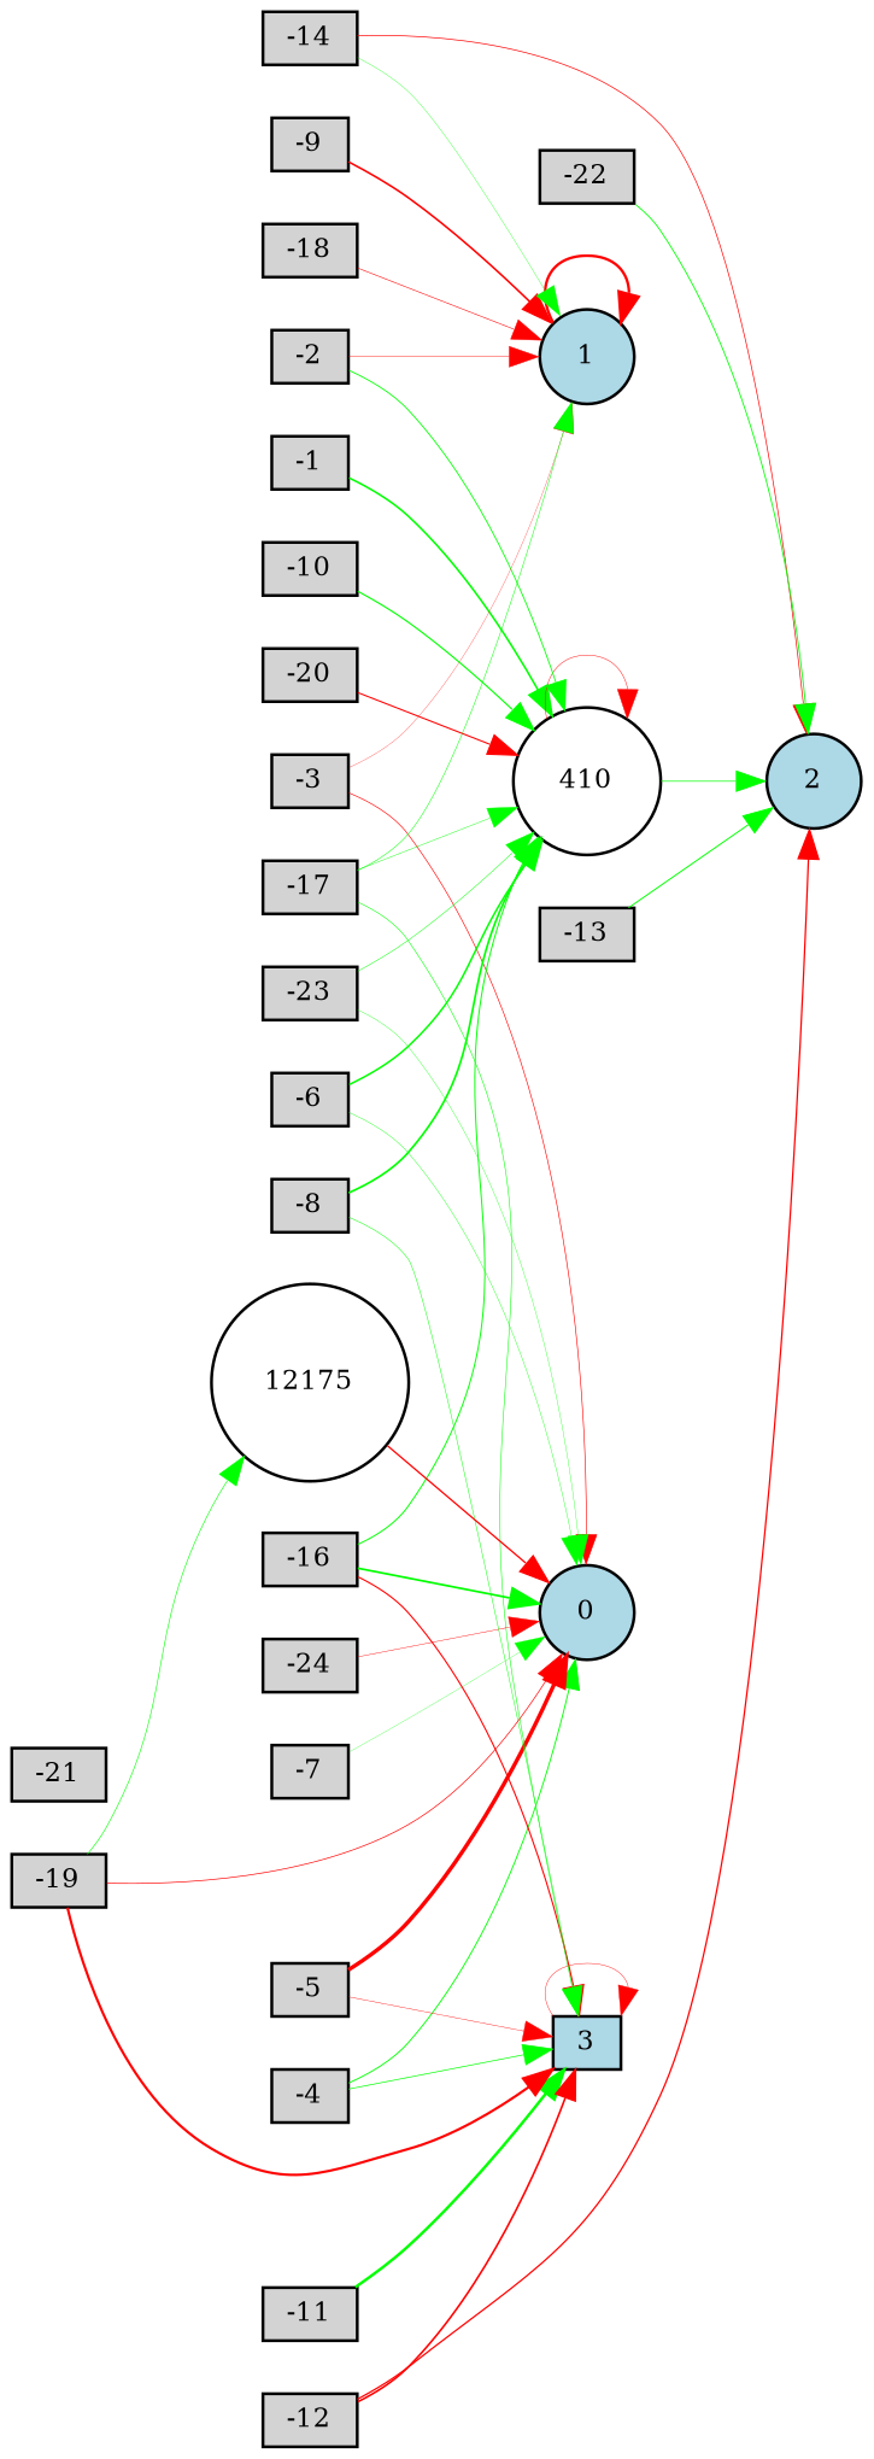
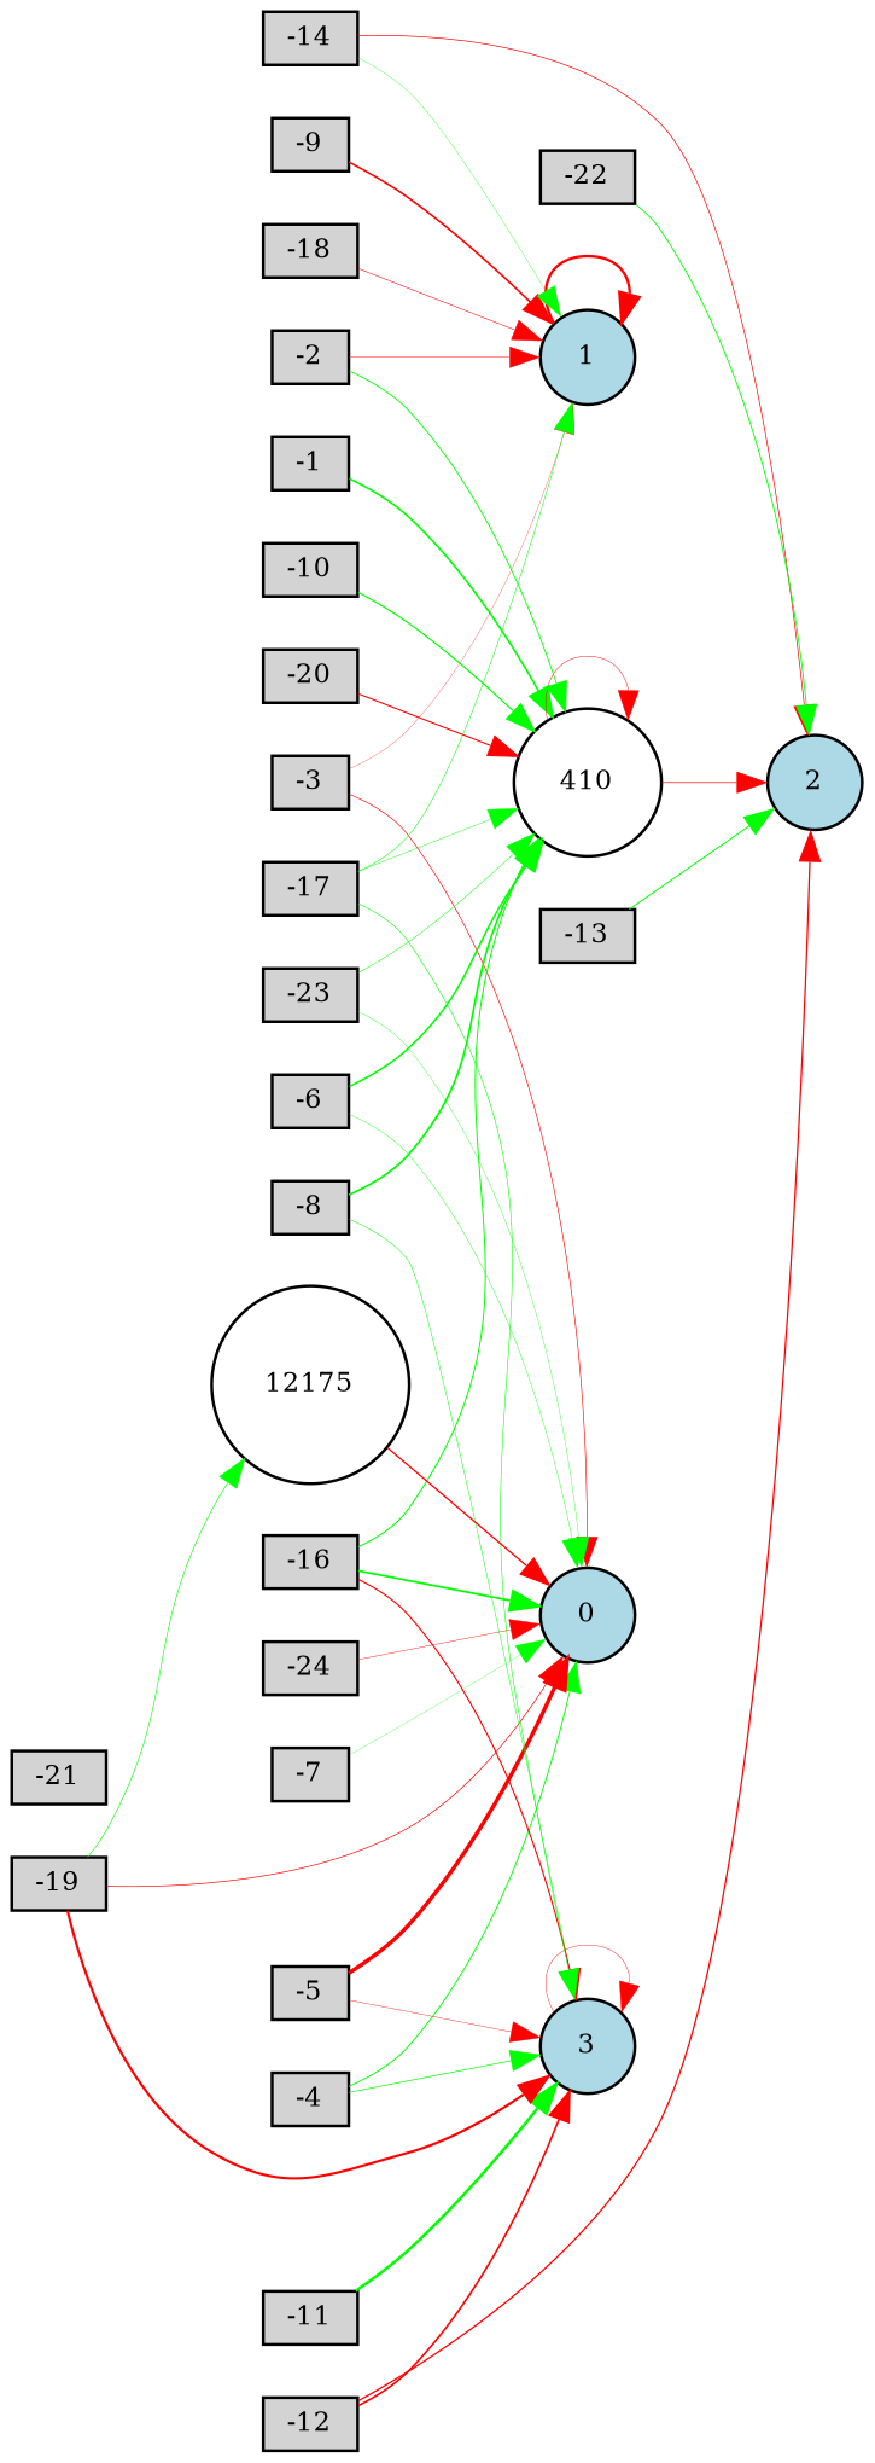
  digraph {
    rankdir=LR
    node [fillcolor=lightgray fontsize=9 shape=box style=filled]
    edge [color=green style=solid]
    -1 [height=0.2 width=0.2]
    410 [fillcolor=white height=0.2 shape=circle width=0.2]
    2 [fillcolor=lightblue height=0.2 shape=circle width=0.2]
    -2 [height=0.2 width=0.2]
    1 [fillcolor=lightblue height=0.2 shape=circle width=0.2]
    -3 [height=0.2 width=0.2]
    0 [fillcolor=lightblue height=0.2 shape=circle width=0.2]
    -4 [height=0.2 width=0.2]
-   3 [fillcolor=lightblue height=0.2 width=0.2]
+   3 [fillcolor=lightblue height=0.2 shape=circle width=0.2]
    -5 [height=0.2 width=0.2]
    -6 [height=0.2 width=0.2]
    -7 [height=0.2 width=0.2]
    -8 [height=0.2 width=0.2]
    -9 [height=0.2 width=0.2]
    -10 [height=0.2 width=0.2]
    -11 [height=0.2 width=0.2]
    -12 [height=0.2 width=0.2]
    -13 [height=0.2 width=0.2]
    -14 [height=0.2 width=0.2]
    -16 [height=0.2 width=0.2]
    -17 [height=0.2 width=0.2]
    -18 [height=0.2 width=0.2]
    -19 [height=0.2 width=0.2]
    12175 [fillcolor=white height=0.2 shape=circle width=0.2]
    -20 [height=0.2 width=0.2]
    -21 [height=0.2 width=0.2]
    -22 [height=0.2 width=0.2]
    -23 [height=0.2 width=0.2]
    -24 [height=0.2 width=0.2]
    -1 -> 410 [penwidth=0.6182724158974191]
    410 -> 410 [color=red penwidth=0.17678483714555876]
-   410 -> 2 [penwidth=0.2718327607066238]
+   410 -> 2 [color=red penwidth=0.2718327607066238]
    -2 -> 410 [penwidth=0.32988038554795024]
    -2 -> 1 [color=red penwidth=0.16810781350618215]
    1 -> 1 [color=red penwidth=0.9170544684028018]
    -3 -> 1 [color=red penwidth=0.10566862384923673]
    -3 -> 0 [color=red penwidth=0.24733765941556682]
    -4 -> 0 [penwidth=0.3555333111548562]
    -4 -> 3 [penwidth=0.27498223476919714]
    3 -> 3 [color=red penwidth=0.15989235076819286]
    -5 -> 0 [color=red penwidth=1.3384633349929405]
    -5 -> 3 [color=red penwidth=0.15210837003390315]
    -6 -> 410 [penwidth=0.5935708768339888]
    -6 -> 0 [penwidth=0.14989348849119044]
    -7 -> 0 [penwidth=0.10616587574730187]
    -8 -> 410 [penwidth=0.6647393583819816]
    -8 -> 3 [penwidth=0.18927811254940058]
    -9 -> 1 [color=red penwidth=0.6237273615473539]
    -10 -> 410 [penwidth=0.44442650248013227]
    -11 -> 3 [penwidth=0.959718182451225]
    -12 -> 2 [color=red penwidth=0.49804907754858396]
    -12 -> 3 [color=red penwidth=0.6362170194128218]
    -13 -> 2 [penwidth=0.37893399842293685]
    -14 -> 2 [color=red penwidth=0.2743420279270997]
    -14 -> 1 [penwidth=0.12770857726615484]
    -16 -> 410 [penwidth=0.3853553184148818]
    -16 -> 0 [penwidth=0.6796431583535203]
    -16 -> 3 [color=red penwidth=0.4331567993480556]
    -17 -> 410 [penwidth=0.16463059323000917]
    -17 -> 1 [penwidth=0.19740032351434533]
    -17 -> 3 [penwidth=0.2187432042395402]
    -18 -> 1 [color=red penwidth=0.216251878770654]
    -19 -> 0 [color=red penwidth=0.26788896006593654]
    -19 -> 3 [color=red penwidth=0.8493908874071592]
    -19 -> 12175 [penwidth=0.23455592583348395]
    12175 -> 0 [color=red penwidth=0.5061238228046336]
    -20 -> 410 [color=red penwidth=0.4267076528071736]
    -22 -> 2 [penwidth=0.33361596600366017]
    -23 -> 410 [penwidth=0.18768805504999747]
    -23 -> 0 [penwidth=0.13313172714380522]
    -24 -> 0 [color=red penwidth=0.16614184739428112]
  }
